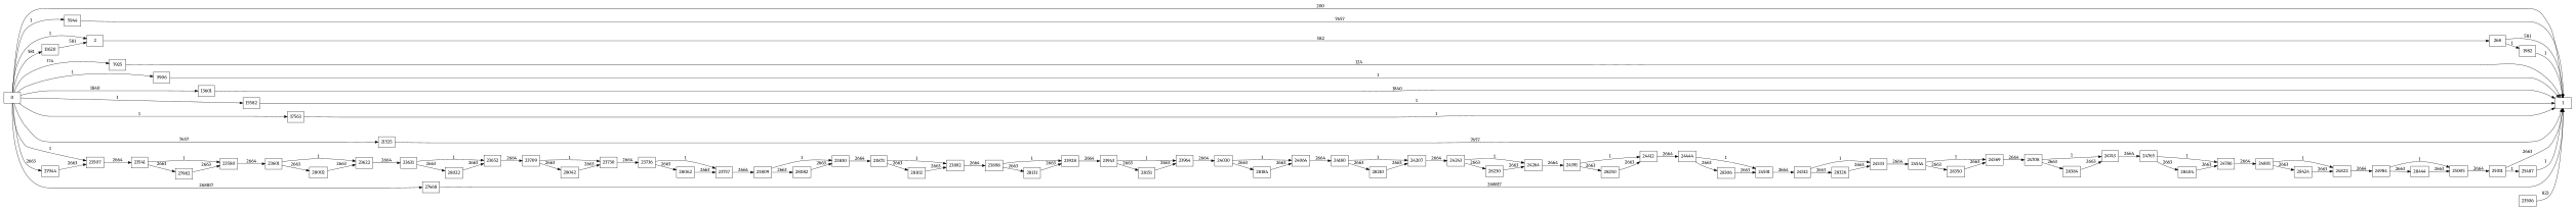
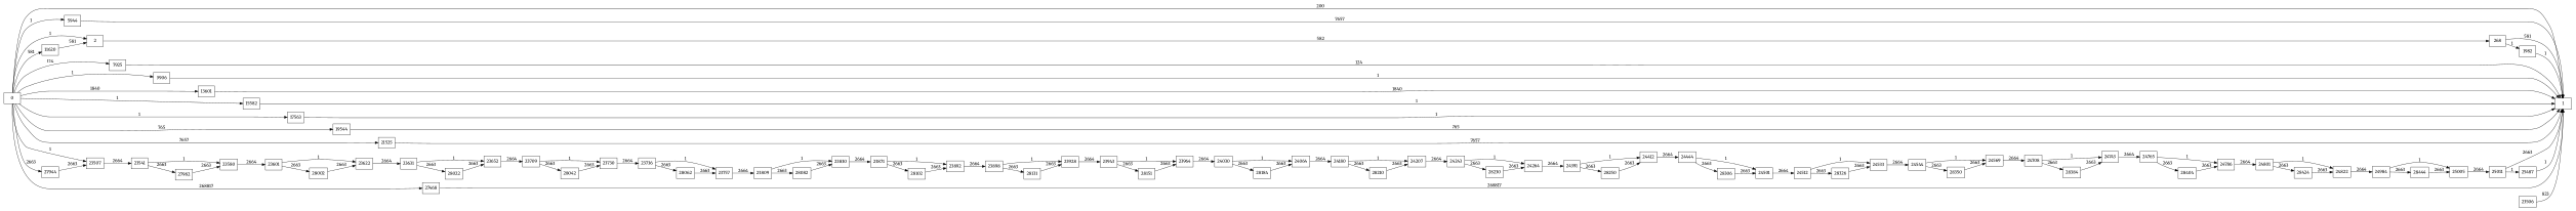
  digraph {
    fontname=Merriweather
    rankdir=LR
    node [fontname=Merriweather shape=rectangle]
    edge [fontname=Merriweather]
    2
    268
    1
    1982
    5944
    7925
    9906
    11620
    13601
    15582
    17563
+   19544
    21525
    23506
    23507
    23541
    23580
    27982
    23601
    23622
    28002
    23631
    23652
    28022
    23709
    23730
    28042
    23736
    23757
    28062
    23809
    23830
    28082
    23871
    23892
    28102
    23898
    23928
    28131
    23943
    23964
    28151
    24030
    24064
    28184
    24180
    24207
    28210
    24243
    24264
    28230
    24391
    24412
    28250
    24444
    24501
    28306
    24512
    24533
    28326
    24544
    24569
    28350
    24708
    24743
    28384
    24765
    24786
    28404
    24801
    24822
    28424
    24984
    25005
    28444
    25011
    25487
    27468
    27944
    0
    2 -> 268 [label=582]
    268 -> 1 [label=581]
    268 -> 1982 [label=1]
    1982 -> 1 [label=1]
    5944 -> 1 [label=7657]
    7925 -> 1 [label=124]
    9906 -> 1 [label=1]
    11620 -> 2 [label=581]
    13601 -> 1 [label=1840]
    15582 -> 1 [label=1]
    17563 -> 1 [label=1]
+   19544 -> 1 [label=765]
    21525 -> 1 [label=7657]
    23506 -> 1 [label=823]
    23507 -> 23541 [label=2664]
    23541 -> 23580 [label=1]
    23541 -> 27982 [label=2663]
    23580 -> 23601 [label=2664]
    27982 -> 23580 [label=2663]
    23601 -> 23622 [label=1]
    23601 -> 28002 [label=2663]
    23622 -> 23631 [label=2664]
    28002 -> 23622 [label=2663]
    23631 -> 23652 [label=1]
    23631 -> 28022 [label=2663]
    23652 -> 23709 [label=2664]
    28022 -> 23652 [label=2663]
    23709 -> 23730 [label=1]
    23709 -> 28042 [label=2663]
    23730 -> 23736 [label=2664]
    28042 -> 23730 [label=2663]
    23736 -> 23757 [label=1]
    23736 -> 28062 [label=2663]
    23757 -> 23809 [label=2664]
    28062 -> 23757 [label=2663]
    23809 -> 23830 [label=1]
    23809 -> 28082 [label=2663]
    23830 -> 23871 [label=2664]
    28082 -> 23830 [label=2663]
    23871 -> 23892 [label=1]
    23871 -> 28102 [label=2663]
    23892 -> 23898 [label=2664]
    28102 -> 23892 [label=2663]
    23898 -> 23928 [label=1]
    23898 -> 28131 [label=2663]
    23928 -> 23943 [label=2664]
    28131 -> 23928 [label=2663]
    23943 -> 23964 [label=1]
    23943 -> 28151 [label=2663]
    23964 -> 24030 [label=2664]
    28151 -> 23964 [label=2663]
    24030 -> 24064 [label=1]
    24030 -> 28184 [label=2663]
    24064 -> 24180 [label=2664]
    28184 -> 24064 [label=2663]
    24180 -> 24207 [label=1]
    24180 -> 28210 [label=2663]
    24207 -> 24243 [label=2664]
    28210 -> 24207 [label=2663]
    24243 -> 24264 [label=1]
    24243 -> 28230 [label=2663]
    24264 -> 24391 [label=2664]
    28230 -> 24264 [label=2663]
    24391 -> 24412 [label=1]
    24391 -> 28250 [label=2663]
    24412 -> 24444 [label=2664]
    28250 -> 24412 [label=2663]
    24444 -> 24501 [label=1]
    24444 -> 28306 [label=2663]
    24501 -> 24512 [label=2664]
    28306 -> 24501 [label=2663]
    24512 -> 24533 [label=1]
    24512 -> 28326 [label=2663]
    24533 -> 24544 [label=2664]
    28326 -> 24533 [label=2663]
    24544 -> 24569 [label=1]
    24544 -> 28350 [label=2663]
    24569 -> 24708 [label=2664]
    28350 -> 24569 [label=2663]
    24708 -> 24743 [label=1]
    24708 -> 28384 [label=2663]
    24743 -> 24765 [label=2664]
    28384 -> 24743 [label=2663]
    24765 -> 24786 [label=1]
    24765 -> 28404 [label=2663]
    24786 -> 24801 [label=2664]
    28404 -> 24786 [label=2663]
    24801 -> 24822 [label=1]
    24801 -> 28424 [label=2663]
    24822 -> 24984 [label=2664]
    28424 -> 24822 [label=2663]
    24984 -> 25005 [label=1]
    24984 -> 28444 [label=2663]
    25005 -> 25011 [label=2664]
    28444 -> 25005 [label=2663]
    25011 -> 1 [label=2663]
    25011 -> 25487 [label=1]
    25487 -> 1 [label=1]
    27468 -> 1 [label=268817]
    27944 -> 23507 [label=2663]
    0 -> 2 [label=1]
    0 -> 1 [label=200]
    0 -> 5944 [label=1]
    0 -> 7925 [label=124]
    0 -> 9906 [label=1]
    0 -> 11620 [label=581]
    0 -> 13601 [label=1840]
    0 -> 15582 [label=1]
    0 -> 17563 [label=1]
+   0 -> 19544 [label=765]
    0 -> 21525 [label=7657]
    0 -> 23507 [label=1]
    0 -> 27468 [label=268817]
    0 -> 27944 [label=2663]
  }
